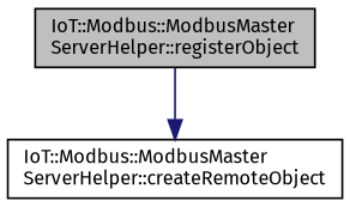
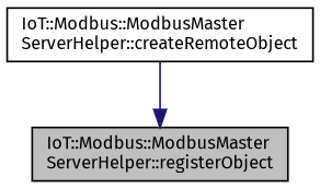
  digraph {
    rankdir=TB
    fontname="Fira Sans"
    node [color=black fontname="Fira Sans" fontsize=10 shape=record style=filled]
    n1 [fillcolor=grey75 fontcolor=black height=0.2 label="IoT::Modbus::ModbusMaster\lServerHelper::registerObject" width=0.4]
    n2 [fillcolor=white height=0.2 label="IoT::Modbus::ModbusMaster\lServerHelper::createRemoteObject" width=0.4]
-   n1 -> n2 [color=midnightblue fontname="Fira Sans" fontsize=10 labelfontname=Helvetica labelfontsize=10 style=solid]
+   n2 -> n1 [color=midnightblue fontname="Fira Sans" fontsize=10 labelfontname=Helvetica labelfontsize=10 style=solid]
  }
